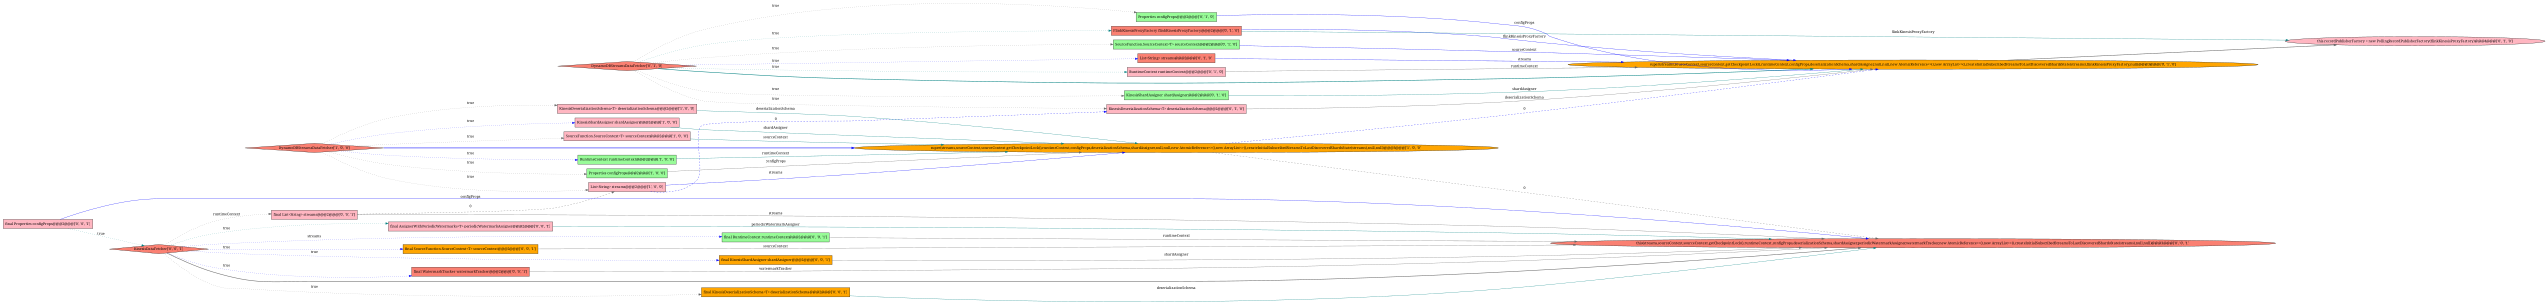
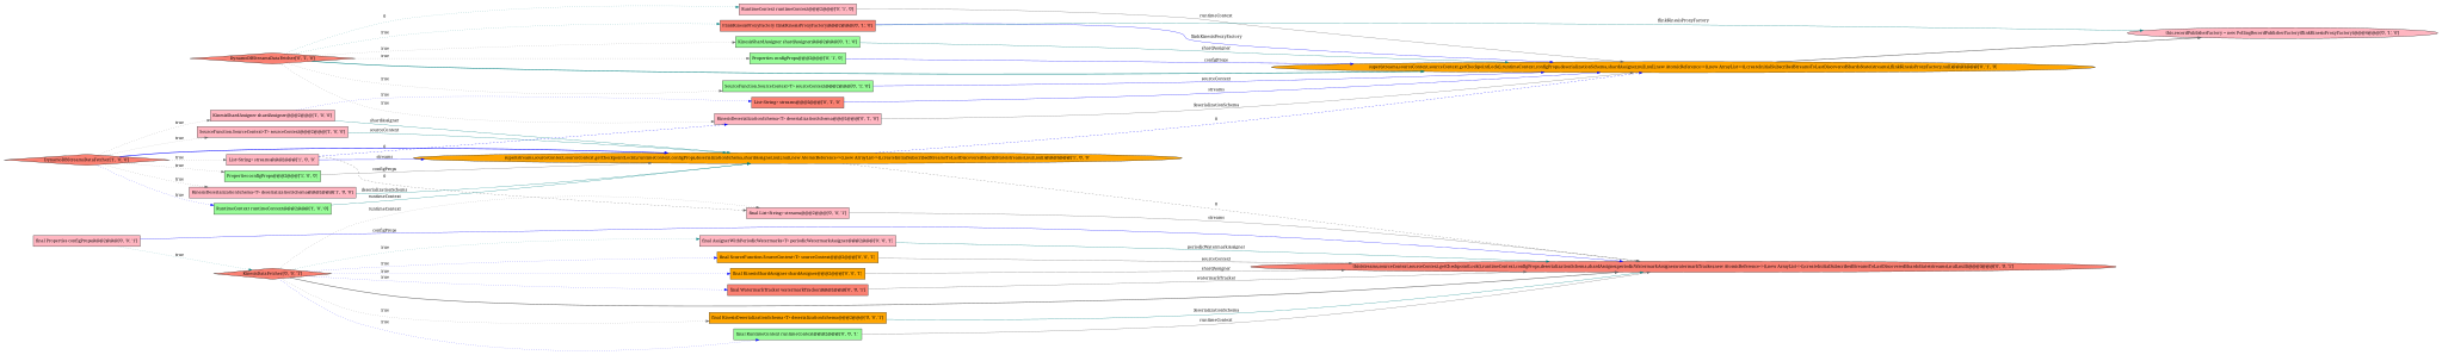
  digraph {
    fontname="Noto Serif"
    rankdir=LR
    node [fillcolor=lightpink fontname="Noto Serif" shape=box style=filled]
    edge [color=gray40 fontname="Noto Serif" style=solid]
    n1 [fillcolor=salmon label="List<String> streams@@@2@@@['0', '1', '0']"]
    n2 [fillcolor=orange label="super(streams,sourceContext,sourceContext.getCheckpointLock(),runtimeContext,configProps,deserializationSchema,shardAssigner,null,null,new AtomicReference<>(),new ArrayList<>(),createInitialSubscribedStreamsToLastDiscoveredShardsState(streams),flinkKinesisProxyFactory,null)@@@3@@@['0', '1', '0']" shape=ellipse]
    n3 [label="this.recordPublisherFactory = new PollingRecordPublisherFactory(flinkKinesisProxyFactory)@@@4@@@['0', '1', '0']" shape=ellipse]
    n4 [fillcolor=orange label="final SourceFunction.SourceContext<T> sourceContext@@@2@@@['0', '0', '1']"]
    n5 [fillcolor=salmon label="this(streams,sourceContext,sourceContext.getCheckpointLock(),runtimeContext,configProps,deserializationSchema,shardAssigner,periodicWatermarkAssigner,watermarkTracker,new AtomicReference<>(),new ArrayList<>(),createInitialSubscribedStreamsToLastDiscoveredShardsState(streams),null,null)@@@3@@@['0', '0', '1']" shape=ellipse]
    n6 [fillcolor=orange label="final KinesisShardAssigner shardAssigner@@@2@@@['0', '0', '1']"]
    n7 [label="KinesisShardAssigner shardAssigner@@@2@@@['1', '0', '0']"]
    n8 [fillcolor=orange label="super(streams,sourceContext,sourceContext.getCheckpointLock(),runtimeContext,configProps,deserializationSchema,shardAssigner,null,null,new AtomicReference<>(),new ArrayList<>(),createInitialSubscribedStreamsToLastDiscoveredShardsState(streams),null,null)@@@3@@@['1', '0', '0']" shape=ellipse]
    n9 [label="SourceFunction.SourceContext<T> sourceContext@@@2@@@['1', '0', '0']"]
    n10 [fillcolor=salmon label="final WatermarkTracker watermarkTracker@@@2@@@['0', '0', '1']"]
    n11 [fillcolor=salmon label="KinesisDataFetcher['0', '0', '1']" shape=diamond]
    n12 [fillcolor=orange label="final KinesisDeserializationSchema<T> deserializationSchema@@@2@@@['0', '0', '1']"]
    n13 [label="final List<String> streams@@@2@@@['0', '0', '1']"]
    n14 [label="final AssignerWithPeriodicWatermarks<T> periodicWatermarkAssigner@@@2@@@['0', '0', '1']"]
    n15 [fillcolor=palegreen label="final RuntimeContext runtimeContext@@@2@@@['0', '0', '1']"]
    n16 [label="final Properties configProps@@@2@@@['0', '0', '1']"]
    n17 [label="KinesisDeserializationSchema<T> deserializationSchema@@@2@@@['0', '1', '0']"]
    n18 [fillcolor=salmon label="DynamoDBStreamsDataFetcher['1', '0', '0']" shape=diamond]
    n19 [label="List<String> streams@@@2@@@['1', '0', '0']"]
    n20 [fillcolor=palegreen label="RuntimeContext runtimeContext@@@2@@@['1', '0', '0']"]
    n21 [fillcolor=palegreen label="Properties configProps@@@2@@@['1', '0', '0']"]
    n22 [label="KinesisDeserializationSchema<T> deserializationSchema@@@2@@@['1', '0', '0']"]
    n23 [label="RuntimeContext runtimeContext@@@2@@@['0', '1', '0']"]
    n24 [fillcolor=salmon label="FlinkKinesisProxyFactory flinkKinesisProxyFactory@@@2@@@['0', '1', '0']"]
    n25 [fillcolor=palegreen label="KinesisShardAssigner shardAssigner@@@2@@@['0', '1', '0']"]
    n26 [fillcolor=palegreen label="Properties configProps@@@2@@@['0', '1', '0']"]
    n27 [fillcolor=salmon label="DynamoDBStreamsDataFetcher['0', '1', '0']" shape=diamond]
    n28 [fillcolor=palegreen label="SourceFunction.SourceContext<T> sourceContext@@@2@@@['0', '1', '0']"]
    n1 -> n2 [color=blue label=streams]
    n2 -> n3 [style=bold]
    n4 -> n5 [label=sourceContext]
    n6 -> n5 [label=shardAssigner]
    n7 -> n8 [color=teal label=shardAssigner]
    n8 -> n2 [color=blue label=0 style=dashed]
    n8 -> n5 [label=0 style=dashed]
    n9 -> n8 [color=teal label=sourceContext]
    n10 -> n5 [label=watermarkTracker]
    n11 -> n4 [color=blue label=true style=dotted]
    n11 -> n5 [style=bold]
    n11 -> n6 [color=blue label=true style=dotted]
    n11 -> n10 [color=blue label=true style=dotted]
    n11 -> n12 [label=true style=dotted]
    n11 -> n13 [label=runtimeContext style=dotted]
    n11 -> n14 [color=teal label=true style=dotted]
-   n11 -> n15 [color=blue label=streams style=dotted]
+   n11 -> n15 [color=blue label=true style=dotted]
    n12 -> n5 [color=teal label=deserializationSchema]
    n13 -> n5 [label=streams]
    n14 -> n5 [color=teal label=periodicWatermarkAssigner]
    n15 -> n5 [label=runtimeContext]
    n16 -> n5 [color=blue label=configProps]
    n16 -> n11 [color=teal label=true style=dotted]
    n17 -> n2 [label=deserializationSchema]
-   n18 -> n7 [color=blue label=true style=dotted]
+   n18 -> n7 [label=true style=dotted]
    n18 -> n8 [color=blue style=bold]
    n18 -> n9 [label=true style=dotted]
    n18 -> n19 [label=true style=dotted]
    n18 -> n20 [color=blue label=true style=dotted]
    n18 -> n21 [label=true style=dotted]
    n18 -> n22 [label=true style=dotted]
    n19 -> n8 [color=blue label=streams]
-   n13 -> n19 [label=0 style=dashed]
+   n19 -> n13 [label=0 style=dashed]
    n19 -> n17 [color=blue label=0 style=dashed]
    n20 -> n8 [color=teal label=runtimeContext]
    n21 -> n8 [label=configProps]
    n22 -> n8 [color=teal label=deserializationSchema]
    n23 -> n2 [label=runtimeContext]
    n24 -> n2 [color=blue label=flinkKinesisProxyFactory]
    n24 -> n3 [color=teal label=flinkKinesisProxyFactory]
    n25 -> n2 [color=teal label=shardAssigner]
    n26 -> n2 [color=blue label=configProps]
-   n27 -> n1 [color=blue label=true style=dotted]
+   n7 -> n1 [color=blue label=true style=dotted]
    n27 -> n2 [color=teal style=bold]
    n27 -> n17 [label=true style=dotted]
-   n27 -> n23 [color=teal label=true style=dotted]
+   n27 -> n23 [color=teal label=0 style=dotted]
    n27 -> n24 [color=teal label=true style=dotted]
    n27 -> n25 [label=true style=dotted]
    n27 -> n26 [label=true style=dotted]
    n27 -> n28 [label=true style=dotted]
    n28 -> n2 [color=blue label=sourceContext]
  }
